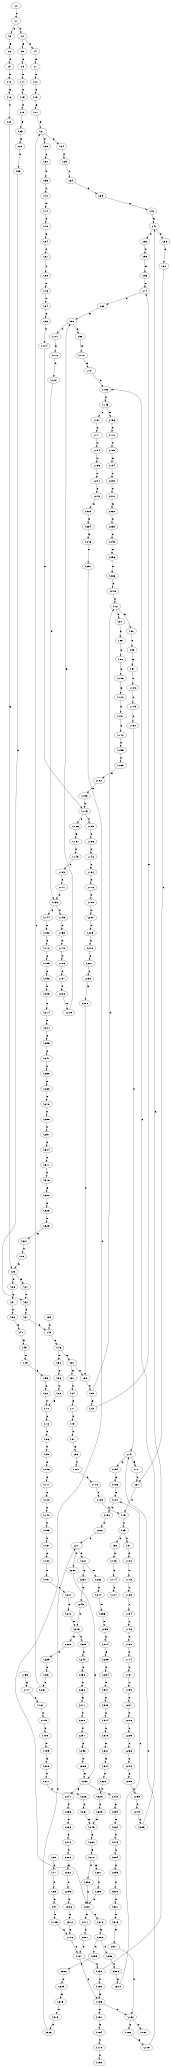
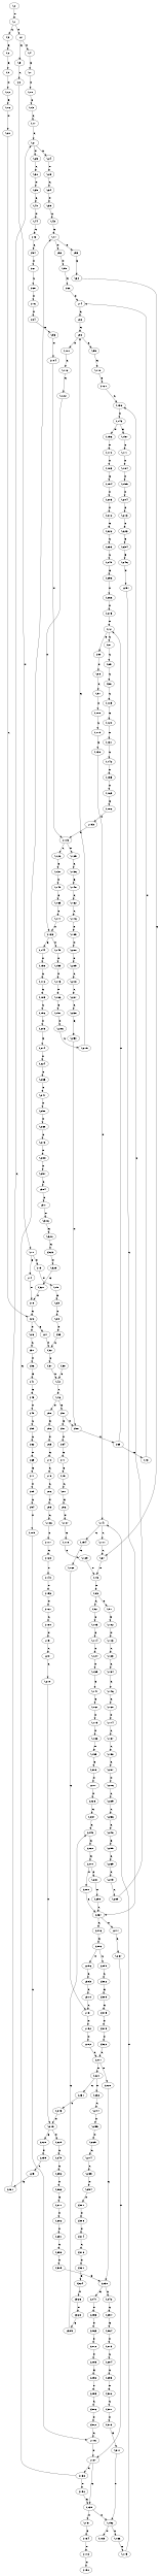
  strict digraph {
    S0
    S1
    S2
    S3
    S4
    S5
    S6
    S7
    S8
    S9
    S10
    S11
    S12
    S13
+   S14
    S15
    S16
    S17
    S18
    S19
    S20
    S21
    S22
    S23
    S24
    S25
    S26
    S27
    S28
    S29
    S30
    S31
    S32
    S33
    S34
    S35
    S36
    S37
    S39
    S40
    S41
    S42
    S38
    S43
    S44
    S45
    S46
    S47
    S48
    S49
    S50
    S51
    S52
    S53
    S54
    S55
    S56
    S57
    S58
    S59
    S60
    S61
    S62
    S63
    S64
    S65
    S66
    S67
    S68
    S69
    S70
    S71
    S72
    S73
    S74
    S75
    S76
    S77
    S78
    S79
    S80
    S81
    S82
    S83
    S84
    S85
    S86
    S87
    S88
    S89
    S90
    S91
    S92
    S93
    S94
    S95
    S96
    S97
    S98
    S99
    S101
    S102
    S103
    S104
    S105
    S106
    S107
    S108
    S109
    S110
    S112
    S113
    S114
    S115
    S116
    S117
    S118
    S119
    S120
    S121
    S111
    S122
    S123
    S124
    S125
    S126
    S127
    S128
    S129
    S130
    S131
    S132
    S133
    S134
    S135
    S136
    S137
    S138
    S139
    S140
    S141
    S142
    S143
    S144
    S145
    S146
    S147
    S148
    S149
    S150
    S151
    S152
    S153
    S154
    S155
    S156
    S157
    S158
    S159
    S160
    S161
    S162
    S163
    S164
    S165
    S166
    S167
    S168
    S169
    S170
    S171
    S172
    S173
    S174
    S175
    S176
    S177
    S178
    S179
    S180
    S181
    S182
    S183
    S184
    S185
    S186
    S187
    S188
    S189
    S190
    S191
    S192
    S193
    S194
    S195
    S196
    S197
    S198
    S199
    S200
    S201
    S202
    S203
    S204
    S205
    S206
    S207
    S208
    S209
    S210
    S211
    S212
    S213
    S214
    S215
    S216
    S217
    S218
    S219
    S220
    S221
    S222
    S223
    S224
    S225
    S226
    S227
    S228
    S229
    S230
    S231
    S232
    S233
    S234
    S235
    S236
    S237
    S238
    S239
    S240
    S241
    S242
    S243
    S244
    S245
    S246
    S247
    S248
    S249
    S250
    S251
    S252
    S253
    S254
    S255
    S256
    S257
    S258
    S259
    S260
    S261
    S262
    S263
    S264
    S265
    S266
    S267
    S268
    S269
    S270
    S271
    S272
    S273
    S274
    S275
    S276
    S277
    S278
    S279
    S280
    S281
    S282
    S283
    S284
    S285
    S286
    S287
    S288
    S289
    S290
    S291
    S292
    S293
    S294
    S295
    S296
    S297
    S298
    S299
    S300
    S301
    S302
    S303
    S304
    S305
    S306
    S307
    S308
    S309
    S310
    S311
    S312
    S313
    S314
    S315
    S316
    S317
    S318
    S319
    S320
    S321
    S322
    S323
    S324
    S325
    S326
    S327
    S328
    S329
    S0 -> S1 [label=T]
    S1 -> S2 [label=A]
    S1 -> S3 [label=C]
    S2 -> S4 [label=A]
    S2 -> S5 [label=G]
    S3 -> S6 [label=G]
    S4 -> S7 [label=G]
    S5 -> S8 [label=G]
    S6 -> S9 [label=G]
    S7 -> S10 [label=A]
    S8 -> S11 [label=A]
    S9 -> S12 [label=A]
    S10 -> S13 [label=C]
+   S11 -> S14 [label=G]
    S11 -> S15 [label=A]
    S12 -> S16 [label=G]
    S13 -> S17 [label=G]
+   S14 -> S18 [label=A]
    S15 -> S19 [label=A]
    S16 -> S20 [label=A]
    S17 -> S21 [label=G]
    S18 -> S22 [label=G]
    S19 -> S23 [label=G]
    S20 -> S22 [label=G]
    S21 -> S24 [label=C]
    S21 -> S25 [label=A]
    S22 -> S26 [label=T]
    S22 -> S27 [label=G]
    S23 -> S28 [label=G]
    S24 -> S29 [label=T]
    S25 -> S30 [label=C]
    S26 -> S31 [label=C]
    S27 -> S32 [label=T]
    S28 -> S33 [label=T]
    S29 -> S34 [label=C]
    S30 -> S35 [label=A]
    S31 -> S36 [label=A]
    S32 -> S37 [label=C]
    S33 -> S32 [label=C]
    S34 -> S39 [label=T]
    S35 -> S40 [label=C]
    S36 -> S41 [label=G]
    S37 -> S42 [label=C]
    S39 -> S43 [label=C]
    S40 -> S44 [label=A]
    S41 -> S45 [label=G]
    S42 -> S46 [label=C]
    S38 -> S42 [label=C]
    S43 -> S47 [label=G]
    S44 -> S48 [label=C]
    S45 -> S49 [label=A]
    S46 -> S50 [label=A]
    S46 -> S51 [label=G]
    S47 -> S52 [label=A]
    S47 -> S53 [label=T]
    S48 -> S54 [label=C]
    S49 -> S55 [label=C]
    S50 -> S56 [label=G]
    S51 -> S57 [label=G]
    S51 -> S58 [label=A]
    S52 -> S59 [label=A]
    S53 -> S60 [label=G]
    S54 -> S61 [label=T]
    S55 -> S62 [label=C]
    S56 -> S63 [label=A]
    S57 -> S64 [label=A]
    S58 -> S65 [label=A]
    S59 -> S66 [label=G]
    S60 -> S67 [label=G]
    S61 -> S68 [label=C]
-   S62 -> S70 [label=A]
+   S62 -> S69 [label=A]
    S63 -> S70 [label=G]
    S64 -> S71 [label=G]
    S65 -> S72 [label=A]
    S65 -> S73 [label=G]
    S66 -> S74 [label=T]
    S67 -> S75 [label=T]
    S68 -> S76 [label=T]
    S69 -> S77 [label=G]
    S70 -> S78 [label=C]
    S71 -> S79 [label=G]
    S72 -> S80 [label=G]
    S72 -> S81 [label=C]
    S73 -> S74 [label=T]
    S74 -> S82 [label=C]
    S75 -> S83 [label=A]
    S76 -> S84 [label=A]
    S77 -> S85 [label=T]
    S78 -> S86 [label=C]
    S79 -> S87 [label=C]
    S80 -> S88 [label=T]
    S81 -> S89 [label=C]
    S82 -> S90 [label=G]
    S83 -> S91 [label=T]
    S83 -> S92 [label=C]
    S84 -> S93 [label=G]
    S85 -> S94 [label=C]
    S86 -> S95 [label=A]
    S87 -> S96 [label=G]
    S88 -> S97 [label=G]
    S89 -> S98 [label=C]
    S90 -> S99 [label=C]
    S90 -> S101 [label=A]
    S91 -> S102 [label=G]
    S92 -> S103 [label=C]
    S93 -> S104 [label=A]
    S94 -> S105 [label=T]
    S95 -> S106 [label=C]
    S96 -> S107 [label=T]
    S97 -> S108 [label=T]
    S98 -> S109 [label=C]
    S99 -> S110 [label=G]
    S101 -> S112 [label=G]
    S102 -> S113 [label=A]
    S103 -> S114 [label=G]
    S104 -> S115 [label=A]
    S105 -> S116 [label=C]
    S106 -> S117 [label=G]
    S107 -> S118 [label=G]
    S108 -> S119 [label=C]
    S109 -> S120 [label=G]
    S110 -> S121 [label=G]
    S112 -> S122 [label=G]
    S113 -> S123 [label=G]
    S114 -> S124 [label=G]
    S115 -> S125 [label=T]
    S115 -> S126 [label=C]
    S116 -> S127 [label=T]
    S117 -> S128 [label=G]
    S118 -> S129 [label=G]
    S119 -> S130 [label=G]
    S120 -> S131 [label=A]
    S121 -> S132 [label=C]
    S111 -> S67 [label=G]
    S122 -> S133 [label=T]
    S123 -> S134 [label=C]
+   S124 -> S135 [label=T]
    S125 -> S136 [label=C]
    S126 -> S137 [label=G]
    S127 -> S138 [label=C]
    S127 -> S139 [label=G]
    S128 -> S140 [label=T]
    S129 -> S75 [label=T]
    S130 -> S141 [label=T]
    S131 -> S142 [label=C]
    S132 -> S143 [label=T]
    S133 -> S144 [label=G]
    S133 -> S145 [label=A]
    S134 -> S146 [label=G]
    S135 -> S147 [label=G]
    S136 -> S148 [label=G]
    S137 -> S149 [label=A]
    S138 -> S47 [label=G]
    S138 -> S150 [label=T]
    S139 -> S151 [label=A]
    S139 -> S152 [label=T]
    S140 -> S153 [label=T]
    S141 -> S111 [label=G]
    S141 -> S154 [label=C]
    S142 -> S155 [label=T]
    S143 -> S156 [label=A]
    S143 -> S157 [label=G]
    S144 -> S158 [label=T]
    S145 -> S159 [label=T]
    S146 -> S160 [label=G]
    S147 -> S161 [label=G]
    S148 -> S162 [label=G]
    S149 -> S163 [label=G]
    S150 -> S139 [label=G]
    S151 -> S164 [label=G]
    S152 -> S165 [label=A]
    S152 -> S166 [label=C]
    S153 -> S167 [label=A]
    S154 -> S168 [label=G]
    S155 -> S169 [label=A]
    S156 -> S170 [label=T]
    S157 -> S171 [label=G]
    S158 -> S172 [label=C]
    S159 -> S173 [label=A]
    S160 -> S174 [label=T]
    S161 -> S175 [label=T]
    S162 -> S176 [label=G]
    S163 -> S177 [label=G]
    S164 -> S178 [label=T]
    S166 -> S179 [label=G]
    S167 -> S180 [label=C]
    S168 -> S181 [label=G]
    S169 -> S182 [label=G]
    S170 -> S183 [label=A]
    S171 -> S184 [label=A]
    S172 -> S185 [label=C]
    S173 -> S186 [label=A]
    S174 -> S187 [label=C]
    S175 -> S188 [label=T]
    S176 -> S189 [label=T]
    S177 -> S133 [label=T]
    S178 -> S190 [label=A]
    S179 -> S141 [label=T]
    S180 -> S191 [label=T]
    S181 -> S192 [label=A]
    S182 -> S193 [label=A]
    S183 -> S194 [label=G]
    S184 -> S195 [label=A]
    S185 -> S196 [label=C]
    S186 -> S197 [label=G]
    S187 -> S198 [label=G]
    S188 -> S199 [label=A]
    S189 -> S200 [label=A]
    S191 -> S201 [label=G]
    S192 -> S202 [label=A]
    S193 -> S115 [label=A]
    S194 -> S203 [label=T]
    S195 -> S204 [label=T]
    S196 -> S205 [label=T]
    S197 -> S206 [label=T]
    S198 -> S207 [label=C]
    S199 -> S208 [label=G]
    S200 -> S209 [label=T]
    S201 -> S210 [label=C]
    S202 -> S211 [label=C]
    S203 -> S212 [label=A]
    S204 -> S213 [label=G]
    S205 -> S214 [label=G]
    S206 -> S215 [label=C]
    S207 -> S216 [label=A]
    S208 -> S217 [label=A]
    S209 -> S218 [label=C]
    S210 -> S219 [label=A]
    S211 -> S220 [label=A]
    S211 -> S221 [label=T]
    S212 -> S222 [label=G]
    S213 -> S223 [label=G]
    S214 -> S224 [label=T]
    S215 -> S90 [label=G]
    S216 -> S225 [label=C]
    S217 -> S226 [label=A]
    S218 -> S227 [label=C]
    S219 -> S228 [label=G]
    S219 -> S229 [label=A]
    S220 -> S230 [label=G]
    S221 -> S231 [label=G]
    S221 -> S232 [label=A]
    S222 -> S233 [label=C]
    S223 -> S234 [label=G]
    S224 -> S235 [label=C]
    S225 -> S236 [label=G]
    S226 -> S237 [label=G]
    S227 -> S238 [label=C]
    S228 -> S239 [label=A]
    S229 -> S240 [label=C]
    S230 -> S241 [label=G]
    S230 -> S242 [label=C]
    S231 -> S243 [label=C]
    S232 -> S244 [label=C]
    S233 -> S245 [label=C]
    S234 -> S246 [label=G]
    S235 -> S247 [label=C]
    S236 -> S248 [label=C]
    S237 -> S249 [label=G]
    S238 -> S250 [label=G]
    S239 -> S251 [label=C]
    S240 -> S252 [label=C]
    S241 -> S253 [label=A]
    S242 -> S254 [label=C]
    S243 -> S219 [label=A]
    S244 -> S255 [label=A]
    S245 -> S256 [label=G]
    S246 -> S257 [label=T]
    S247 -> S258 [label=T]
    S248 -> S259 [label=G]
    S249 -> S260 [label=G]
    S250 -> S58 [label=A]
    S251 -> S261 [label=G]
    S252 -> S262 [label=A]
    S253 -> S263 [label=A]
    S254 -> S264 [label=G]
    S255 -> S265 [label=A]
    S256 -> S266 [label=A]
    S257 -> S267 [label=C]
    S258 -> S268 [label=A]
    S259 -> S269 [label=C]
    S260 -> S270 [label=G]
    S261 -> S21 [label=G]
    S262 -> S271 [label=G]
    S263 -> S272 [label=T]
    S264 -> S273 [label=T]
    S265 -> S274 [label=C]
    S266 -> S275 [label=A]
    S267 -> S276 [label=C]
    S267 -> S277 [label=T]
    S268 -> S278 [label=C]
    S269 -> S279 [label=G]
    S270 -> S280 [label=T]
    S270 -> S281 [label=G]
    S271 -> S282 [label=A]
    S272 -> S283 [label=A]
    S273 -> S284 [label=C]
    S274 -> S285 [label=G]
    S275 -> S72 [label=A]
    S276 -> S286 [label=G]
    S277 -> S287 [label=C]
    S278 -> S288 [label=T]
    S279 -> S289 [label=G]
    S280 -> S267 [label=C]
    S281 -> S290 [label=T]
    S282 -> S291 [label=A]
    S283 -> S292 [label=G]
    S284 -> S293 [label=C]
    S285 -> S294 [label=A]
    S286 -> S295 [label=C]
    S286 -> S296 [label=T]
    S287 -> S127 [label=T]
    S288 -> S297 [label=A]
    S289 -> S132 [label=C]
    S290 -> S267 [label=C]
    S291 -> S298 [label=C]
    S292 -> S299 [label=T]
    S293 -> S300 [label=T]
    S294 -> S301 [label=A]
    S295 -> S302 [label=C]
    S296 -> S303 [label=C]
    S297 -> S304 [label=C]
    S298 -> S305 [label=A]
    S299 -> S306 [label=C]
    S300 -> S307 [label=C]
    S301 -> S308 [label=A]
    S302 -> S309 [label=G]
    S303 -> S310 [label=G]
    S304 -> S311 [label=C]
    S305 -> S230 [label=G]
    S306 -> S312 [label=T]
    S307 -> S313 [label=T]
    S308 -> S314 [label=A]
    S309 -> S315 [label=G]
    S310 -> S181 [label=G]
    S311 -> S316 [label=A]
    S312 -> S116 [label=C]
    S313 -> S317 [label=G]
    S314 -> S318 [label=C]
    S315 -> S319 [label=A]
    S316 -> S320 [label=G]
    S317 -> S152 [label=T]
    S318 -> S321 [label=A]
    S319 -> S322 [label=A]
    S320 -> S323 [label=G]
    S321 -> S324 [label=G]
    S322 -> S211 [label=C]
    S323 -> S325 [label=A]
    S324 -> S326 [label=A]
    S325 -> S327 [label=G]
    S326 -> S328 [label=A]
    S327 -> S18 [label=A]
    S328 -> S329 [label=G]
    S329 -> S249 [label=G]
  }
